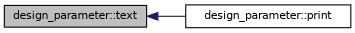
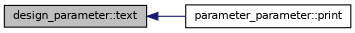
  digraph {
    rankdir=LR
    node [color=black fontname=Helvetica fontsize=10 shape=record style=filled]
    n1 [fillcolor=grey75 fontcolor=black height=0.2 label="design_parameter::text" width=0.4]
-   n2 [fillcolor=white height=0.2 label="design_parameter::print" width=0.4]
+   n2 [fillcolor=white height=0.2 label="parameter_parameter::print" width=0.4]
    n1 -> n2 [color=midnightblue dir=back fontname=Helvetica fontsize=10 labelfontname=Helvetica labelfontsize=10 style=solid]
  }
